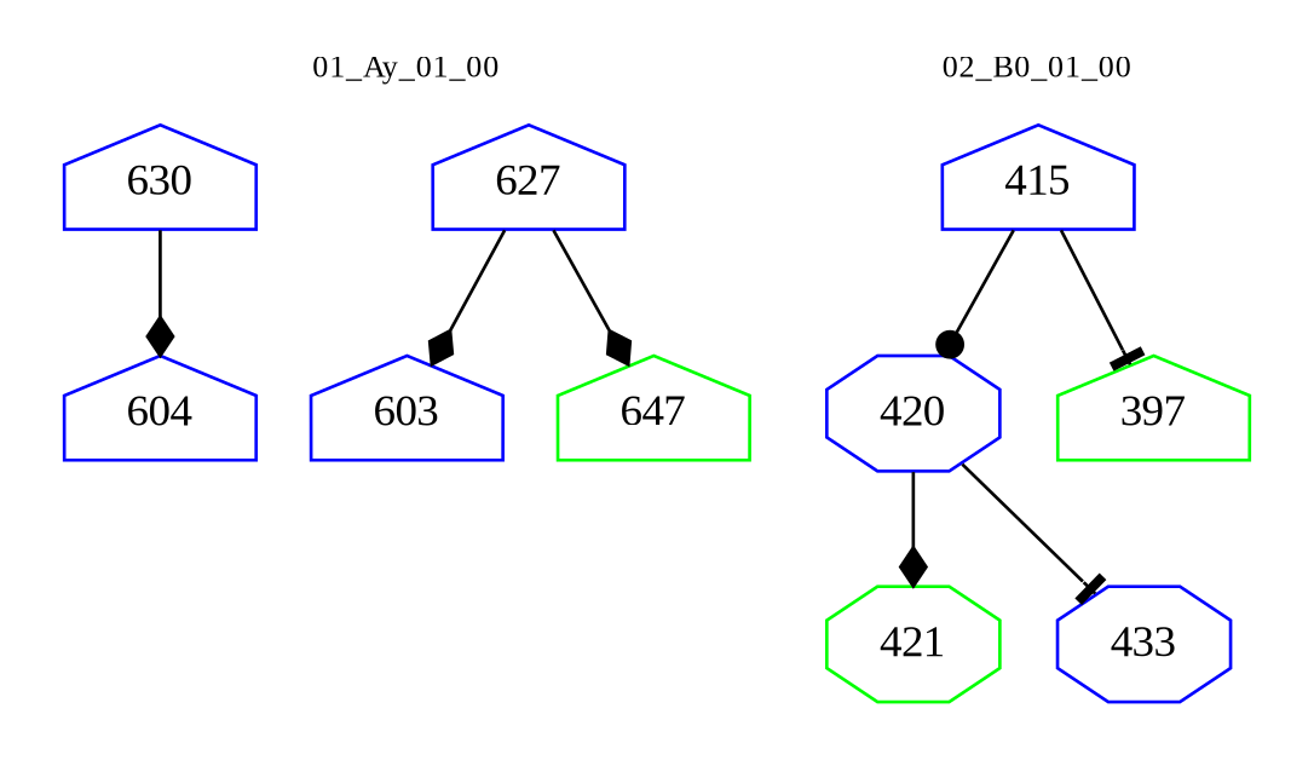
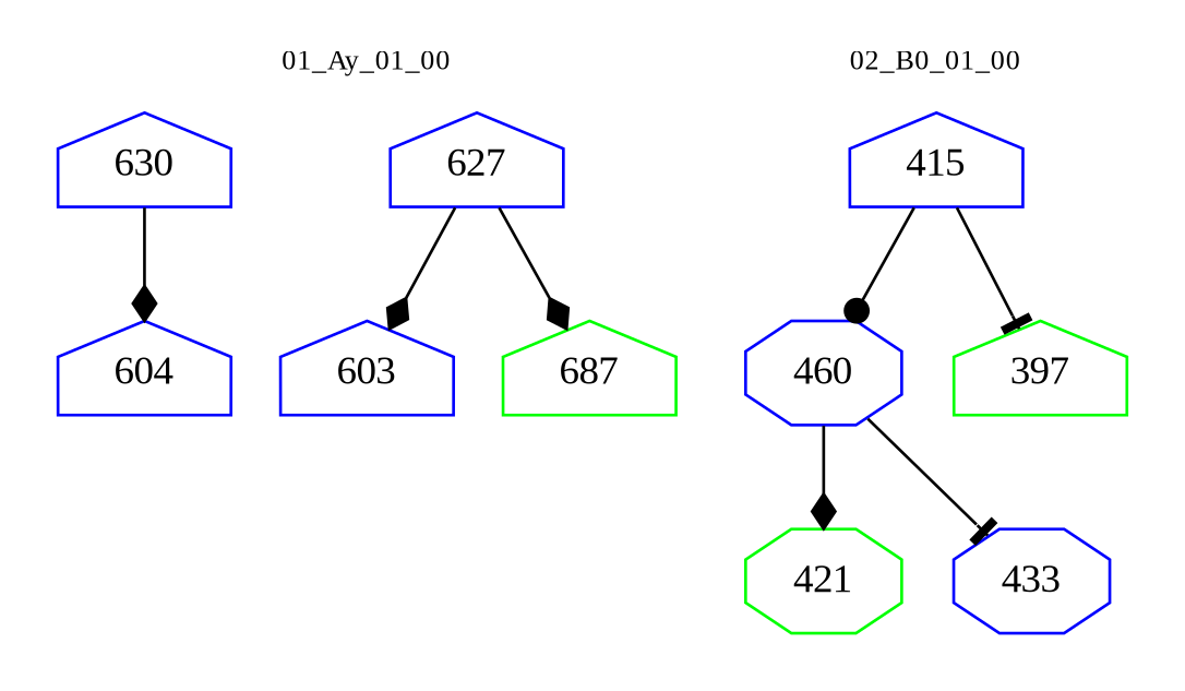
  digraph {
    fontname="Liberation Serif"
    node [color=blue fontname="Liberation Serif" shape=house]
    edge [arrowhead=diamond color=black fontname="Liberation Serif"]
    n1 [label=627]
    n2 [label=603]
-   n3 [color=green label=647]
+   n3 [color=green label=687]
    n4 [label=630]
    n5 [label=604]
-   n6 [label=420 shape=octagon]
+   n6 [label=460 shape=octagon]
    n7 [label=415]
    n8 [color=green label=421 shape=octagon]
    n9 [label=433 shape=octagon]
    n10 [color=green label=397]
    subgraph cluster_1 {
      color=white
      fontsize=10
      label="01_Ay_01_00"
      n1
      n2
      n3
      n4
      n5
    }
    subgraph cluster_2 {
      color=white
      fontsize=10
      label="02_B0_01_00"
      n6
      n7
      n8
      n9
      n10
    }
    n1 -> n2
    n1 -> n3
    n4 -> n5
    n6 -> n8
    n6 -> n9 [arrowhead=tee]
    n7 -> n6 [arrowhead=dot]
    n7 -> n10 [arrowhead=tee]
  }
